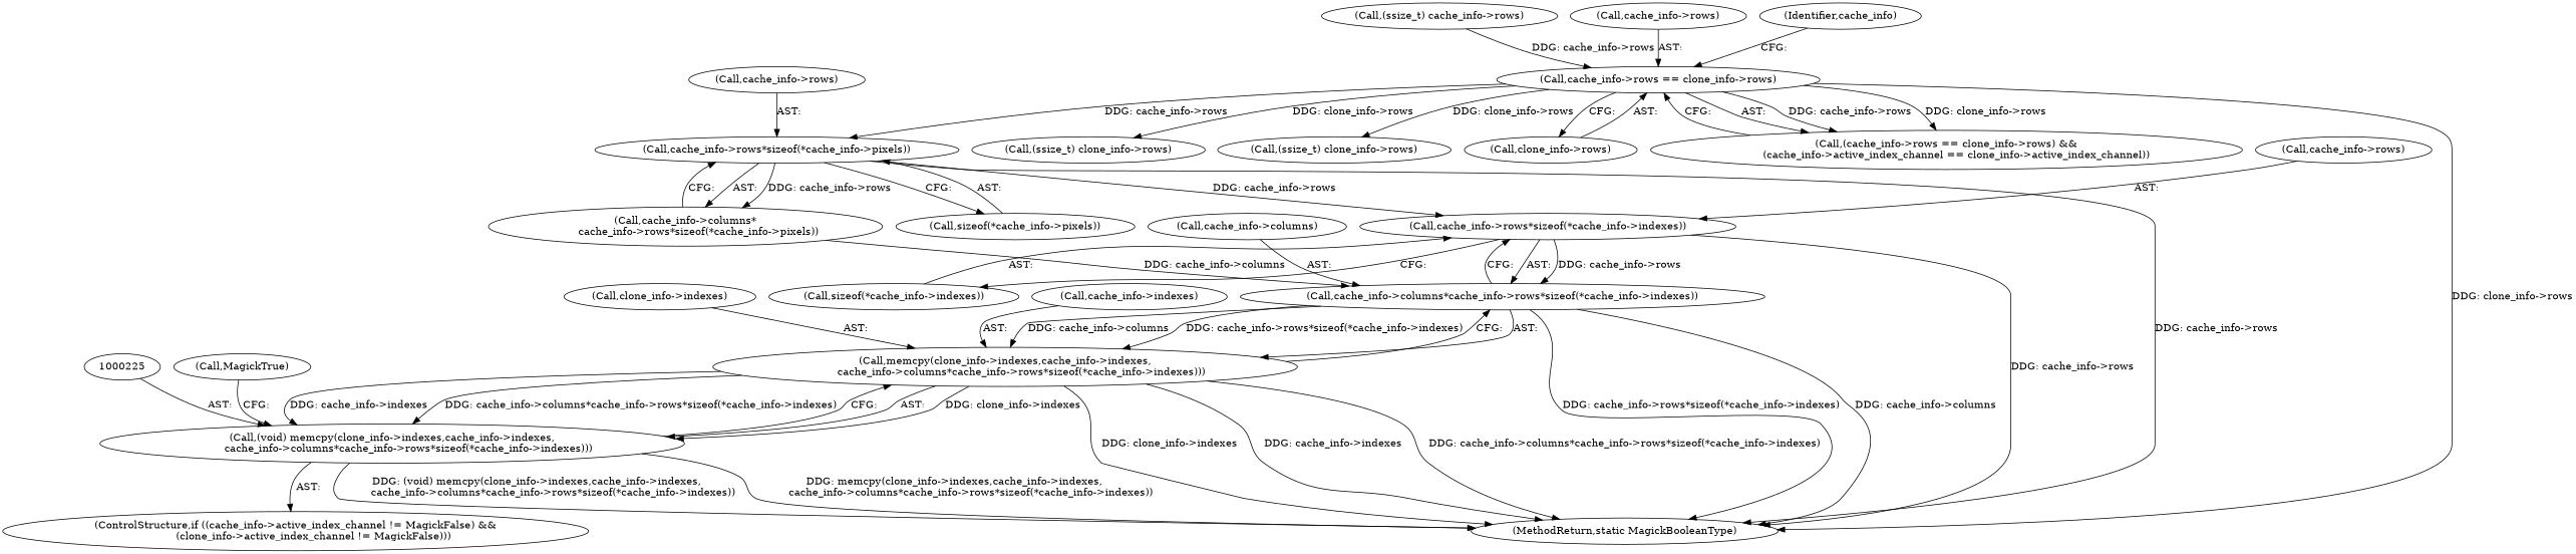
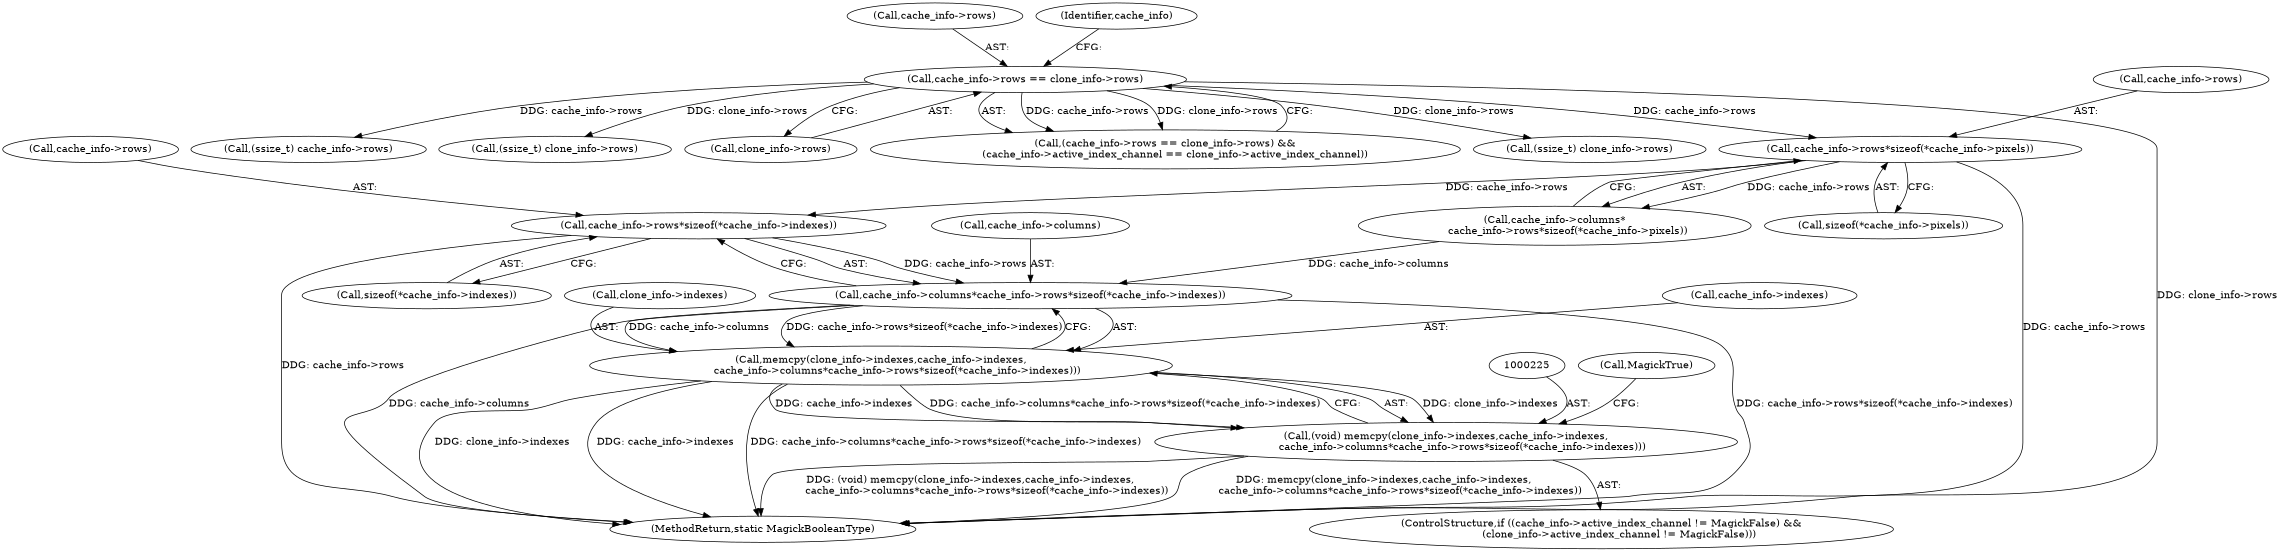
  digraph {
    n1 [label="(Call,cache_info->rows*sizeof(*cache_info->indexes))"]
    n2 [label="(Call,cache_info->columns*cache_info->rows*sizeof(*cache_info->indexes))"]
    n3 [label="(MethodReturn,static MagickBooleanType)"]
    n4 [label="(Call,sizeof(*cache_info->indexes))"]
    n5 [label="(Call,memcpy(clone_info->indexes,cache_info->indexes,\n          cache_info->columns*cache_info->rows*sizeof(*cache_info->indexes)))"]
    n6 [label="(Call,cache_info->rows*sizeof(*cache_info->pixels))"]
    n7 [label="(Call,sizeof(*cache_info->pixels))"]
    n8 [label="(Call,cache_info->columns*\n        cache_info->rows*sizeof(*cache_info->pixels))"]
    n9 [label="(Call,cache_info->rows == clone_info->rows)"]
    n10 [label="(Call,clone_info->rows)"]
    n11 [label="(Call,(ssize_t) clone_info->rows)"]
    n12 [label="(Call,(ssize_t) cache_info->rows)"]
    n13 [label="(Call,(ssize_t) clone_info->rows)"]
    n14 [label="(Call,(cache_info->rows == clone_info->rows) &&\n      (cache_info->active_index_channel == clone_info->active_index_channel))"]
    n15 [label="(Call,(void) memcpy(clone_info->indexes,cache_info->indexes,\n          cache_info->columns*cache_info->rows*sizeof(*cache_info->indexes)))"]
    n16 [label="(ControlStructure,if ((cache_info->active_index_channel != MagickFalse) &&\n           (clone_info->active_index_channel != MagickFalse)))"]
    n17 [label="(Call,MagickTrue)"]
    n18 [label="(Call,cache_info->columns)"]
    n19 [label="(Call,cache_info->rows)"]
    n20 [label="(Call,cache_info->rows)"]
    n21 [label="(Call,cache_info->rows)"]
    n22 [label="(Identifier,cache_info)"]
    n23 [label="(Call,cache_info->indexes)"]
    n24 [label="(Call,clone_info->indexes)"]
    n25 [label=1000225]
    n1 -> n2 [label="AST: "]
    n1 -> n2 [label="DDG: cache_info->rows"]
    n1 -> n3 [label="DDG: cache_info->rows"]
    n1 -> n4 [label="CFG: "]
    n2 -> n1 [label="CFG: "]
    n2 -> n3 [label="DDG: cache_info->columns"]
    n2 -> n3 [label="DDG: cache_info->rows*sizeof(*cache_info->indexes)"]
    n2 -> n5 [label="AST: "]
    n2 -> n5 [label="DDG: cache_info->columns"]
    n2 -> n5 [label="DDG: cache_info->rows*sizeof(*cache_info->indexes)"]
    n4 -> n1 [label="AST: "]
    n5 -> n2 [label="CFG: "]
    n5 -> n3 [label="DDG: clone_info->indexes"]
    n5 -> n3 [label="DDG: cache_info->indexes"]
    n5 -> n3 [label="DDG: cache_info->columns*cache_info->rows*sizeof(*cache_info->indexes)"]
    n5 -> n15 [label="AST: "]
    n5 -> n15 [label="DDG: clone_info->indexes"]
    n5 -> n15 [label="DDG: cache_info->indexes"]
    n5 -> n15 [label="DDG: cache_info->columns*cache_info->rows*sizeof(*cache_info->indexes)"]
    n6 -> n1 [label="DDG: cache_info->rows"]
    n6 -> n3 [label="DDG: cache_info->rows"]
    n6 -> n7 [label="CFG: "]
    n6 -> n8 [label="AST: "]
    n6 -> n8 [label="DDG: cache_info->rows"]
    n7 -> n6 [label="AST: "]
    n8 -> n2 [label="DDG: cache_info->columns"]
    n8 -> n6 [label="CFG: "]
    n9 -> n3 [label="DDG: clone_info->rows"]
    n9 -> n6 [label="DDG: cache_info->rows"]
    n9 -> n10 [label="CFG: "]
    n9 -> n11 [label="DDG: clone_info->rows"]
-   n12 -> n9 [label="DDG: cache_info->rows"]
+   n9 -> n12 [label="DDG: cache_info->rows"]
    n9 -> n13 [label="DDG: clone_info->rows"]
    n9 -> n14 [label="AST: "]
    n9 -> n14 [label="DDG: cache_info->rows"]
    n9 -> n14 [label="DDG: clone_info->rows"]
    n10 -> n9 [label="AST: "]
    n14 -> n9 [label="CFG: "]
    n15 -> n3 [label="DDG: memcpy(clone_info->indexes,cache_info->indexes,\n          cache_info->columns*cache_info->rows*sizeof(*cache_info->indexes))"]
    n15 -> n3 [label="DDG: (void) memcpy(clone_info->indexes,cache_info->indexes,\n          cache_info->columns*cache_info->rows*sizeof(*cache_info->indexes))"]
    n15 -> n5 [label="CFG: "]
    n15 -> n16 [label="AST: "]
    n17 -> n15 [label="CFG: "]
    n18 -> n2 [label="AST: "]
    n19 -> n9 [label="AST: "]
    n20 -> n6 [label="AST: "]
    n21 -> n1 [label="AST: "]
    n22 -> n9 [label="CFG: "]
    n23 -> n5 [label="AST: "]
    n24 -> n5 [label="AST: "]
    n25 -> n15 [label="AST: "]
  }
